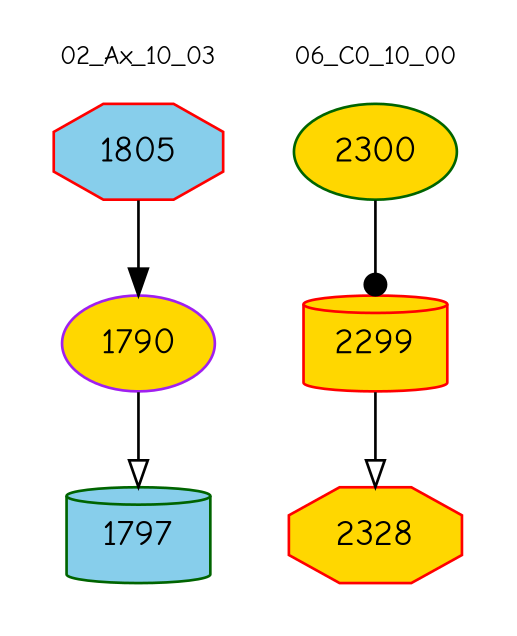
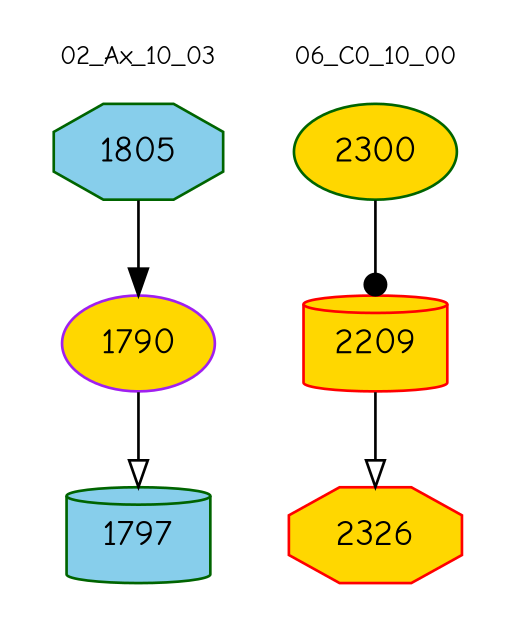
  digraph {
    fontname="Comic Neue"
    node [color=red fillcolor=gold fontname="Comic Neue" shape=octagon style=filled]
    edge [arrowhead=onormal color=black fontname="Comic Neue"]
-   n1 [fillcolor=skyblue label=1805]
+   n1 [color=darkgreen fillcolor=skyblue label=1805]
    n2 [color=purple label=1790 shape=ellipse]
    n3 [color=darkgreen fillcolor=skyblue label=1797 shape=cylinder]
    n4 [color=darkgreen label=2300 shape=ellipse]
-   n5 [label=2299 shape=cylinder]
-   n6 [label=2328]
+   n5 [label=2209 shape=cylinder]
+   n6 [label=2326]
    subgraph cluster_1 {
      color=white
      fontsize=10
      label="02_Ax_10_03"
      n1
      n2
      n3
    }
    subgraph cluster_2 {
      color=white
      fontsize=10
      label="06_C0_10_00"
      n4
      n5
      n6
    }
    n1 -> n2 [arrowhead=normal]
    n2 -> n3
    n4 -> n5 [arrowhead=dot]
    n5 -> n6
  }
